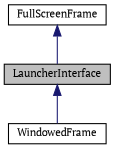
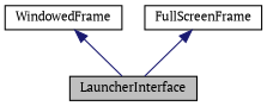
  digraph {
    fontname="PT Serif"
    node [color=black fillcolor=white fontname="PT Serif" fontsize=10 shape=record style=filled]
    edge [color=midnightblue dir=back fontname="PT Serif" fontsize=10 labelfontname=Helvetica labelfontsize=10 style=solid]
    n1 [fillcolor=grey75 fontcolor=black height=0.2 label=LauncherInterface width=0.4]
    n2 [height=0.2 label=WindowedFrame width=0.4]
    n3 [height=0.2 label=FullScreenFrame width=0.4]
-   n1 -> n2
+   n2 -> n1
    n3 -> n1
  }
